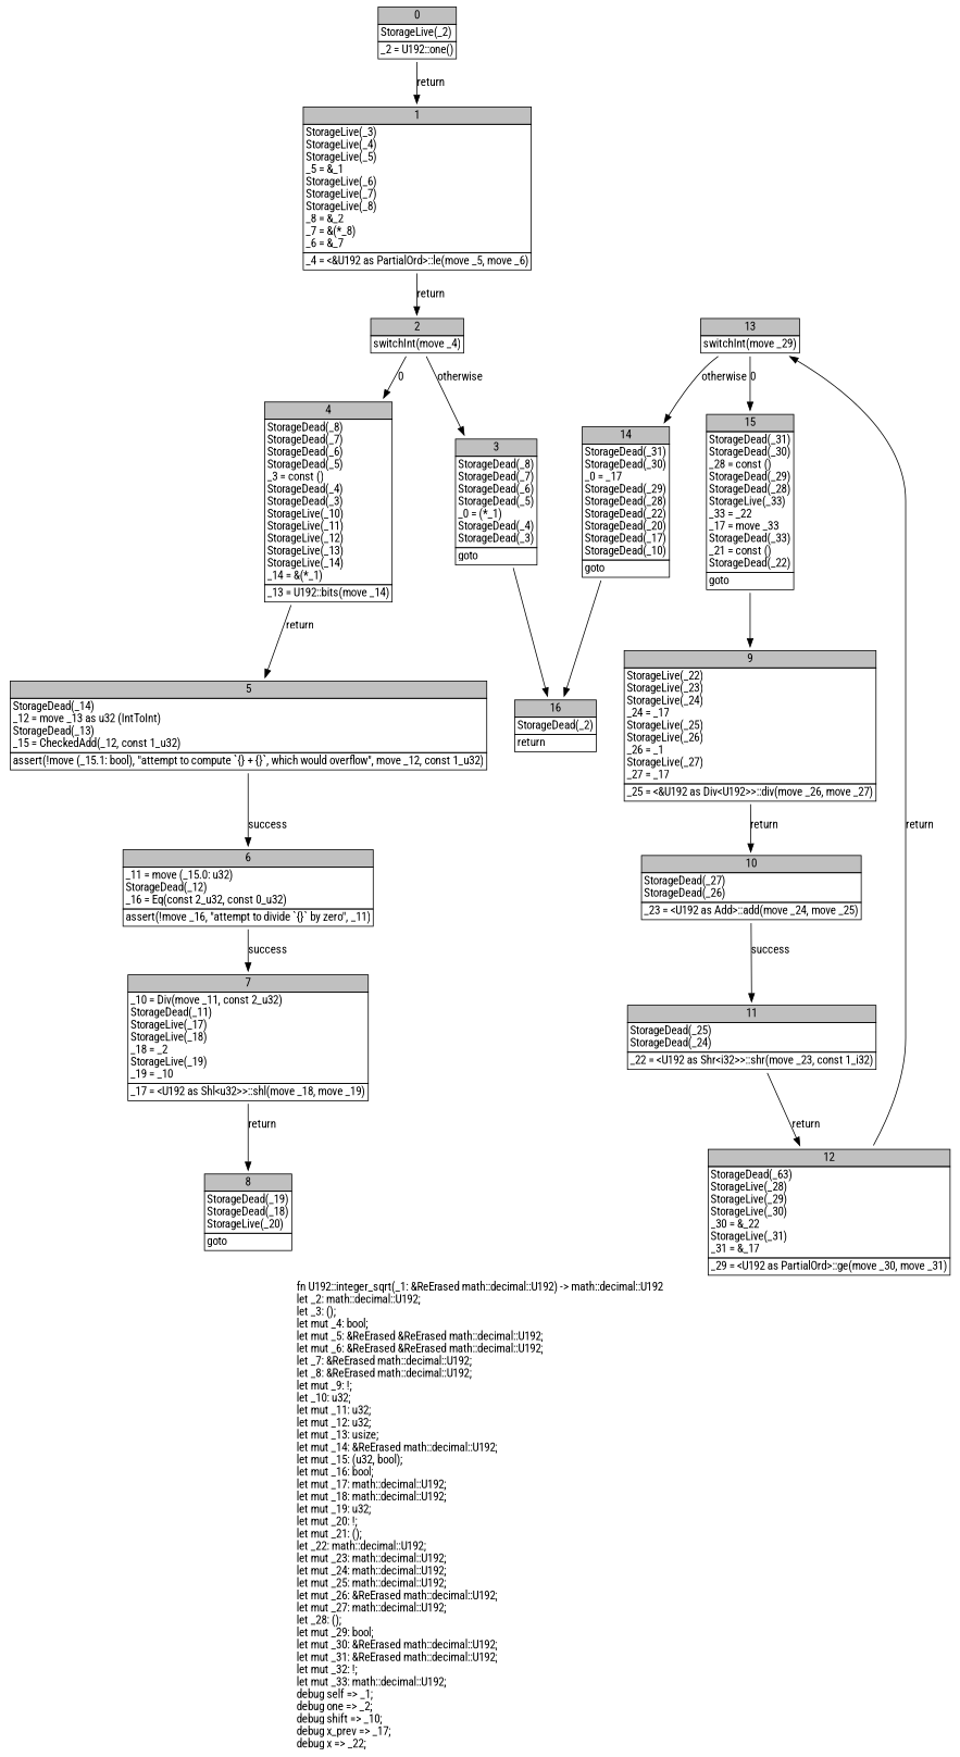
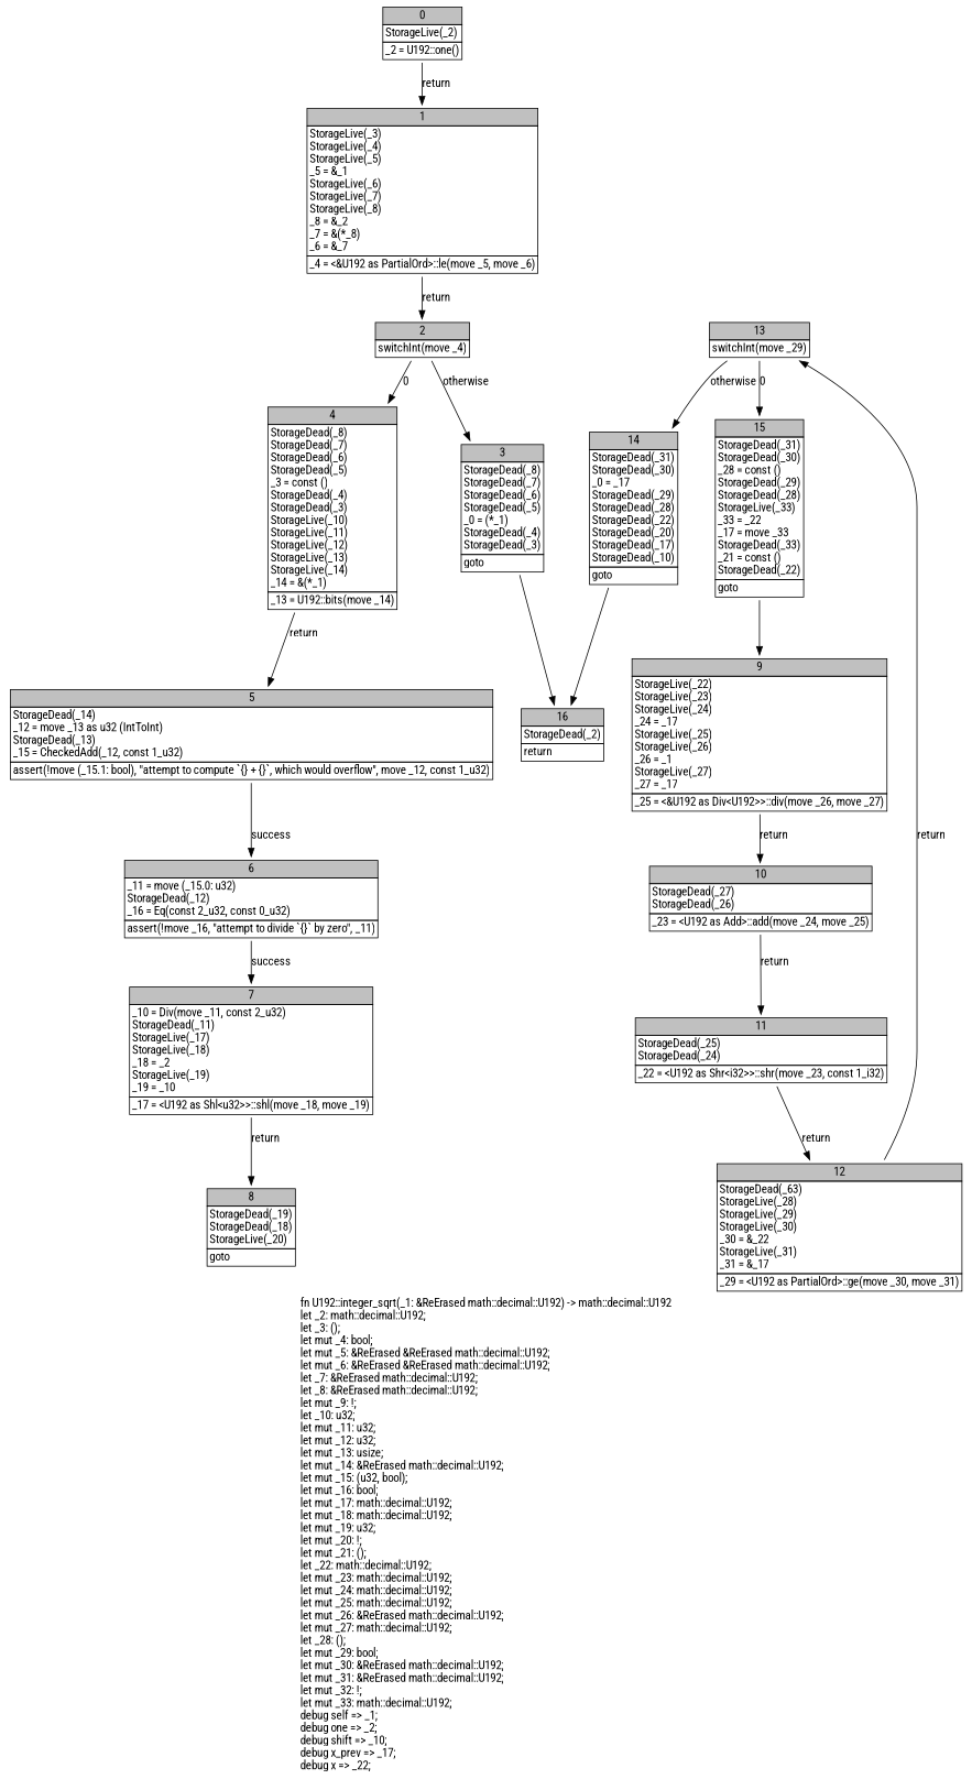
  digraph {
    fontname="Roboto Condensed"
    label=<fn U192::integer_sqrt(_1: &amp;ReErased math::decimal::U192) -&gt; math::decimal::U192<br align="left"/>let _2: math::decimal::U192;<br align="left"/>let _3: ();<br align="left"/>let mut _4: bool;<br align="left"/>let mut _5: &amp;ReErased &amp;ReErased math::decimal::U192;<br align="left"/>let mut _6: &amp;ReErased &amp;ReErased math::decimal::U192;<br align="left"/>let _7: &amp;ReErased math::decimal::U192;<br align="left"/>let _8: &amp;ReErased math::decimal::U192;<br align="left"/>let mut _9: !;<br align="left"/>let _10: u32;<br align="left"/>let mut _11: u32;<br align="left"/>let mut _12: u32;<br align="left"/>let mut _13: usize;<br align="left"/>let mut _14: &amp;ReErased math::decimal::U192;<br align="left"/>let mut _15: (u32, bool);<br align="left"/>let mut _16: bool;<br align="left"/>let mut _17: math::decimal::U192;<br align="left"/>let mut _18: math::decimal::U192;<br align="left"/>let mut _19: u32;<br align="left"/>let mut _20: !;<br align="left"/>let mut _21: ();<br align="left"/>let _22: math::decimal::U192;<br align="left"/>let mut _23: math::decimal::U192;<br align="left"/>let mut _24: math::decimal::U192;<br align="left"/>let mut _25: math::decimal::U192;<br align="left"/>let mut _26: &amp;ReErased math::decimal::U192;<br align="left"/>let mut _27: math::decimal::U192;<br align="left"/>let _28: ();<br align="left"/>let mut _29: bool;<br align="left"/>let mut _30: &amp;ReErased math::decimal::U192;<br align="left"/>let mut _31: &amp;ReErased math::decimal::U192;<br align="left"/>let mut _32: !;<br align="left"/>let mut _33: math::decimal::U192;<br align="left"/>debug self =&gt; _1;<br align="left"/>debug one =&gt; _2;<br align="left"/>debug shift =&gt; _10;<br align="left"/>debug x_prev =&gt; _17;<br align="left"/>debug x =&gt; _22;<br align="left"/>>
    node [fontname="Roboto Condensed" shape=none]
    edge [fontname="Roboto Condensed"]
    n1 [label=<<table border="0" cellborder="1" cellspacing="0"><tr><td bgcolor="gray" align="center" colspan="1">0</td></tr><tr><td align="left" balign="left">StorageLive(_2)<br/></td></tr><tr><td align="left">_2 = U192::one()</td></tr></table>>]
    n2 [label=<<table border="0" cellborder="1" cellspacing="0"><tr><td bgcolor="gray" align="center" colspan="1">1</td></tr><tr><td align="left" balign="left">StorageLive(_3)<br/>StorageLive(_4)<br/>StorageLive(_5)<br/>_5 = &amp;_1<br/>StorageLive(_6)<br/>StorageLive(_7)<br/>StorageLive(_8)<br/>_8 = &amp;_2<br/>_7 = &amp;(*_8)<br/>_6 = &amp;_7<br/></td></tr><tr><td align="left">_4 = &lt;&amp;U192 as PartialOrd&gt;::le(move _5, move _6)</td></tr></table>>]
    n3 [label=<<table border="0" cellborder="1" cellspacing="0"><tr><td bgcolor="gray" align="center" colspan="1">2</td></tr><tr><td align="left">switchInt(move _4)</td></tr></table>>]
    n4 [label=<<table border="0" cellborder="1" cellspacing="0"><tr><td bgcolor="gray" align="center" colspan="1">3</td></tr><tr><td align="left" balign="left">StorageDead(_8)<br/>StorageDead(_7)<br/>StorageDead(_6)<br/>StorageDead(_5)<br/>_0 = (*_1)<br/>StorageDead(_4)<br/>StorageDead(_3)<br/></td></tr><tr><td align="left">goto</td></tr></table>>]
    n5 [label=<<table border="0" cellborder="1" cellspacing="0"><tr><td bgcolor="gray" align="center" colspan="1">4</td></tr><tr><td align="left" balign="left">StorageDead(_8)<br/>StorageDead(_7)<br/>StorageDead(_6)<br/>StorageDead(_5)<br/>_3 = const ()<br/>StorageDead(_4)<br/>StorageDead(_3)<br/>StorageLive(_10)<br/>StorageLive(_11)<br/>StorageLive(_12)<br/>StorageLive(_13)<br/>StorageLive(_14)<br/>_14 = &amp;(*_1)<br/></td></tr><tr><td align="left">_13 = U192::bits(move _14)</td></tr></table>>]
    n6 [label=<<table border="0" cellborder="1" cellspacing="0"><tr><td bgcolor="gray" align="center" colspan="1">16</td></tr><tr><td align="left" balign="left">StorageDead(_2)<br/></td></tr><tr><td align="left">return</td></tr></table>>]
    n7 [label=<<table border="0" cellborder="1" cellspacing="0"><tr><td bgcolor="gray" align="center" colspan="1">5</td></tr><tr><td align="left" balign="left">StorageDead(_14)<br/>_12 = move _13 as u32 (IntToInt)<br/>StorageDead(_13)<br/>_15 = CheckedAdd(_12, const 1_u32)<br/></td></tr><tr><td align="left">assert(!move (_15.1: bool), &quot;attempt to compute `{} + {}`, which would overflow&quot;, move _12, const 1_u32)</td></tr></table>>]
    n8 [label=<<table border="0" cellborder="1" cellspacing="0"><tr><td bgcolor="gray" align="center" colspan="1">6</td></tr><tr><td align="left" balign="left">_11 = move (_15.0: u32)<br/>StorageDead(_12)<br/>_16 = Eq(const 2_u32, const 0_u32)<br/></td></tr><tr><td align="left">assert(!move _16, &quot;attempt to divide `{}` by zero&quot;, _11)</td></tr></table>>]
    n9 [label=<<table border="0" cellborder="1" cellspacing="0"><tr><td bgcolor="gray" align="center" colspan="1">7</td></tr><tr><td align="left" balign="left">_10 = Div(move _11, const 2_u32)<br/>StorageDead(_11)<br/>StorageLive(_17)<br/>StorageLive(_18)<br/>_18 = _2<br/>StorageLive(_19)<br/>_19 = _10<br/></td></tr><tr><td align="left">_17 = &lt;U192 as Shl&lt;u32&gt;&gt;::shl(move _18, move _19)</td></tr></table>>]
    n10 [label=<<table border="0" cellborder="1" cellspacing="0"><tr><td bgcolor="gray" align="center" colspan="1">8</td></tr><tr><td align="left" balign="left">StorageDead(_19)<br/>StorageDead(_18)<br/>StorageLive(_20)<br/></td></tr><tr><td align="left">goto</td></tr></table>>]
    n11 [label=<<table border="0" cellborder="1" cellspacing="0"><tr><td bgcolor="gray" align="center" colspan="1">9</td></tr><tr><td align="left" balign="left">StorageLive(_22)<br/>StorageLive(_23)<br/>StorageLive(_24)<br/>_24 = _17<br/>StorageLive(_25)<br/>StorageLive(_26)<br/>_26 = _1<br/>StorageLive(_27)<br/>_27 = _17<br/></td></tr><tr><td align="left">_25 = &lt;&amp;U192 as Div&lt;U192&gt;&gt;::div(move _26, move _27)</td></tr></table>>]
    n12 [label=<<table border="0" cellborder="1" cellspacing="0"><tr><td bgcolor="gray" align="center" colspan="1">10</td></tr><tr><td align="left" balign="left">StorageDead(_27)<br/>StorageDead(_26)<br/></td></tr><tr><td align="left">_23 = &lt;U192 as Add&gt;::add(move _24, move _25)</td></tr></table>>]
    n13 [label=<<table border="0" cellborder="1" cellspacing="0"><tr><td bgcolor="gray" align="center" colspan="1">11</td></tr><tr><td align="left" balign="left">StorageDead(_25)<br/>StorageDead(_24)<br/></td></tr><tr><td align="left">_22 = &lt;U192 as Shr&lt;i32&gt;&gt;::shr(move _23, const 1_i32)</td></tr></table>>]
    n14 [label=<<table border="0" cellborder="1" cellspacing="0"><tr><td bgcolor="gray" align="center" colspan="1">12</td></tr><tr><td align="left" balign="left">StorageDead(_63)<br/>StorageLive(_28)<br/>StorageLive(_29)<br/>StorageLive(_30)<br/>_30 = &amp;_22<br/>StorageLive(_31)<br/>_31 = &amp;_17<br/></td></tr><tr><td align="left">_29 = &lt;U192 as PartialOrd&gt;::ge(move _30, move _31)</td></tr></table>>]
    n15 [label=<<table border="0" cellborder="1" cellspacing="0"><tr><td bgcolor="gray" align="center" colspan="1">13</td></tr><tr><td align="left">switchInt(move _29)</td></tr></table>>]
    n16 [label=<<table border="0" cellborder="1" cellspacing="0"><tr><td bgcolor="gray" align="center" colspan="1">14</td></tr><tr><td align="left" balign="left">StorageDead(_31)<br/>StorageDead(_30)<br/>_0 = _17<br/>StorageDead(_29)<br/>StorageDead(_28)<br/>StorageDead(_22)<br/>StorageDead(_20)<br/>StorageDead(_17)<br/>StorageDead(_10)<br/></td></tr><tr><td align="left">goto</td></tr></table>>]
    n17 [label=<<table border="0" cellborder="1" cellspacing="0"><tr><td bgcolor="gray" align="center" colspan="1">15</td></tr><tr><td align="left" balign="left">StorageDead(_31)<br/>StorageDead(_30)<br/>_28 = const ()<br/>StorageDead(_29)<br/>StorageDead(_28)<br/>StorageLive(_33)<br/>_33 = _22<br/>_17 = move _33<br/>StorageDead(_33)<br/>_21 = const ()<br/>StorageDead(_22)<br/></td></tr><tr><td align="left">goto</td></tr></table>>]
    n1 -> n2 [label=return]
    n2 -> n3 [label=return]
    n3 -> n4 [label=otherwise]
    n3 -> n5 [label=0]
    n4 -> n6
    n5 -> n7 [label=return]
    n7 -> n8 [label=success]
    n8 -> n9 [label=success]
    n9 -> n10 [label=return]
    n11 -> n12 [label=return]
-   n12 -> n13 [label=success]
+   n12 -> n13 [label=return]
    n13 -> n14 [label=return]
    n14 -> n15 [label=return]
    n15 -> n16 [label=otherwise]
    n15 -> n17 [label=0]
    n16 -> n6
    n17 -> n11
  }
